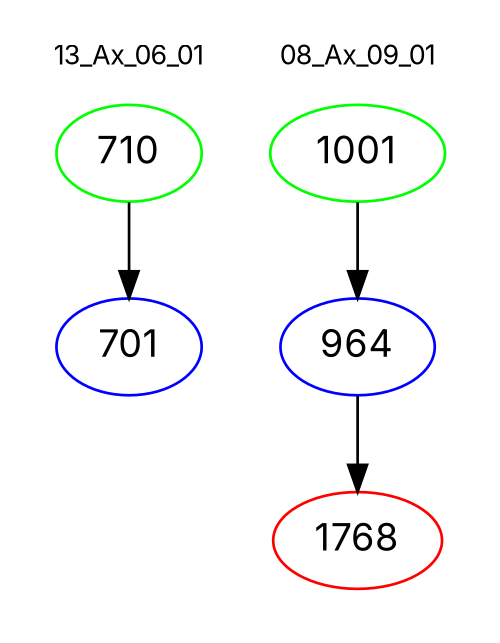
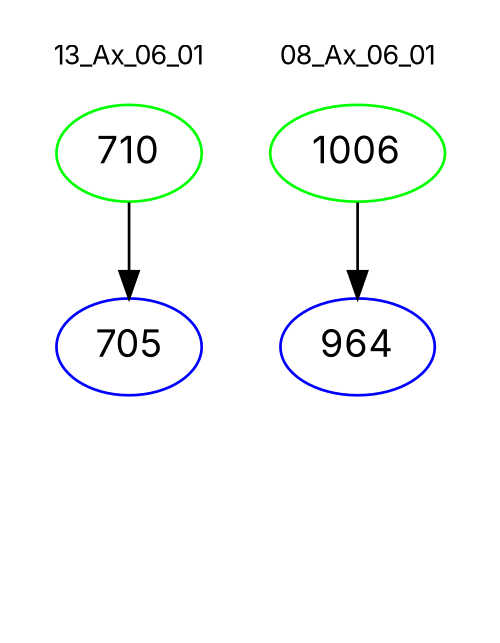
  digraph {
    fontname=Inter
    node [color=green fontname=Inter]
    edge [color=black fontname=Inter]
    n1 [label=710]
-   n2 [color=blue label=701]
-   n3 [label=1001]
+   n2 [color=blue label=705]
+   n3 [label=1006]
    n4 [color=blue label=964]
-   n5 [color=red label=1768]
    subgraph cluster_1 {
      color=white
      fontsize=10
      label="13_Ax_06_01"
      n1
      n2
    }
    subgraph cluster_2 {
      color=white
      fontsize=10
-     label="08_Ax_09_01"
+     label="08_Ax_06_01"
      n3
      n4
-     n5
    }
    n1 -> n2
    n3 -> n4
-   n4 -> n5
  }
